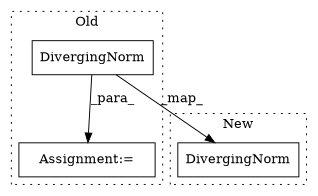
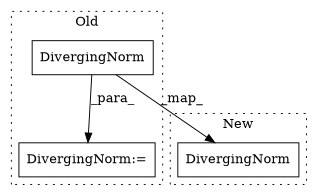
  digraph {
    node [a=32 l="14,1" shape=box]
    n1 [label=DivergingNorm s="10204,10225"]
-   n2 [a=7 l=1 label="Assignment:=" s=10185]
+   n2 [a=7 l=1 label="DivergingNorm:=" s=10185]
    n3 [label=DivergingNorm s="10121,10142"]
    subgraph cluster_1 {
      label=Old
      style=dotted
      n1
      n2
    }
    subgraph cluster_2 {
      label=New
      style=dotted
      n3
    }
    n1 -> n2 [label=_para_]
    n1 -> n3 [label=_map_]
  }
